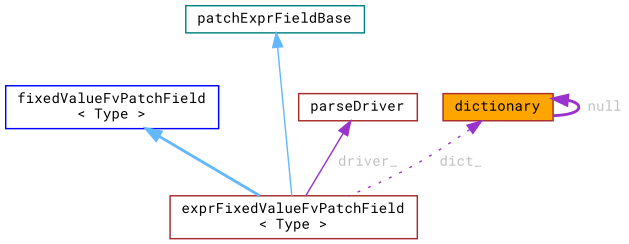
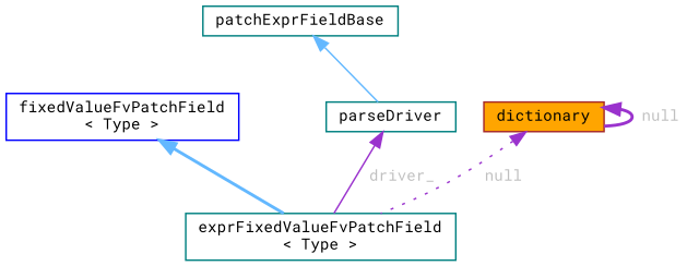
  digraph {
    fontname="Roboto Mono"
    node [color=brown fillcolor=white fontname="Roboto Mono" fontsize=10 shape=box style=filled]
    edge [color=darkorchid3 dir=back fontname="Roboto Mono" fontsize=10 labelfontname=Helvetica labelfontsize=10 style=bold fontcolor=grey]
-   n1 [fontcolor=black height=0.2 label="exprFixedValueFvPatchField\l\< Type \>" width=0.4]
+   n1 [color=teal fontcolor=black height=0.2 label="exprFixedValueFvPatchField\l\< Type \>" width=0.4]
    n2 [color=blue height=0.2 label="fixedValueFvPatchField\l\< Type \>" width=0.4]
    n3 [color=teal height=0.2 label=patchExprFieldBase width=0.4]
    n4 [fillcolor=orange height=0.2 label=dictionary width=0.4]
-   n5 [height=0.2 label=parseDriver width=0.4]
+   n5 [color=teal height=0.2 label=parseDriver width=0.4]
    n2 -> n1 [color=steelblue1 fontcolor=""]
-   n3 -> n1 [color=steelblue1 style=solid fontcolor=""]
-   n4 -> n1 [label=" dict_" style=dotted]
+   n3 -> n5 [color=steelblue1 style=solid fontcolor=""]
+   n4 -> n1 [label=" null" style=dotted]
    n4 -> n4 [label=" null"]
    n5 -> n1 [label=" driver_" style=solid]
  }
